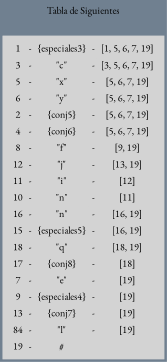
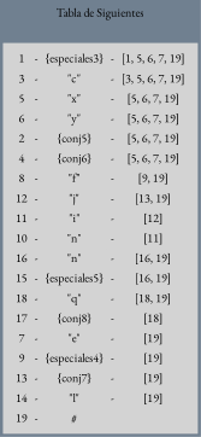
  digraph {
    bgcolor=slategrey
    label="Tabla de Siguientes"
    labelloc=t
    fontname="EB Garamond"
-   n1 [color=lightgrey label=< <TABLE><TR><TD>1</TD>   <TD>-</TD>   <TD>{especiales3}</TD>   <TD>-</TD>   <TD>[1, 5, 6, 7, 19]</TD>   </TR><TR><TD>3</TD>   <TD>-</TD>   <TD>"c"</TD>   <TD>-</TD>   <TD>[3, 5, 6, 7, 19]</TD>   </TR><TR><TD>5</TD>   <TD>-</TD>   <TD>"x"</TD>   <TD>-</TD>   <TD>[5, 6, 7, 19]</TD>   </TR><TR><TD>6</TD>   <TD>-</TD>   <TD>"y"</TD>   <TD>-</TD>   <TD>[5, 6, 7, 19]</TD>   </TR><TR><TD>2</TD>   <TD>-</TD>   <TD>{conj5}</TD>   <TD>-</TD>   <TD>[5, 6, 7, 19]</TD>   </TR><TR><TD>4</TD>   <TD>-</TD>   <TD>{conj6}</TD>   <TD>-</TD>   <TD>[5, 6, 7, 19]</TD>   </TR><TR><TD>8</TD>   <TD>-</TD>   <TD>"f"</TD>   <TD>-</TD>   <TD>[9, 19]</TD>   </TR><TR><TD>12</TD>   <TD>-</TD>   <TD>"j"</TD>   <TD>-</TD>   <TD>[13, 19]</TD>   </TR><TR><TD>11</TD>   <TD>-</TD>   <TD>"i"</TD>   <TD>-</TD>   <TD>[12]</TD>   </TR><TR><TD>10</TD>   <TD>-</TD>   <TD>"n"</TD>   <TD>-</TD>   <TD>[11]</TD>   </TR><TR><TD>16</TD>   <TD>-</TD>   <TD>"n"</TD>   <TD>-</TD>   <TD>[16, 19]</TD>   </TR><TR><TD>15</TD>   <TD>-</TD>   <TD>{especiales5}</TD>   <TD>-</TD>   <TD>[16, 19]</TD>   </TR><TR><TD>18</TD>   <TD>-</TD>   <TD>"q"</TD>   <TD>-</TD>   <TD>[18, 19]</TD>   </TR><TR><TD>17</TD>   <TD>-</TD>   <TD>{conj8}</TD>   <TD>-</TD>   <TD>[18]</TD>   </TR><TR><TD>7</TD>   <TD>-</TD>   <TD>"e"</TD>   <TD>-</TD>   <TD>[19]</TD>   </TR><TR><TD>9</TD>   <TD>-</TD>   <TD>{especiales4}</TD>   <TD>-</TD>   <TD>[19]</TD>   </TR><TR><TD>13</TD>   <TD>-</TD>   <TD>{conj7}</TD>   <TD>-</TD>   <TD>[19]</TD>   </TR><TR><TD>84</TD>   <TD>-</TD>   <TD>"l"</TD>   <TD>-</TD>   <TD>[19]</TD>   </TR><TR><TD>19</TD>   <TD>-</TD>   <TD>#</TD>   </TR></TABLE>> shape=box style=filled fontname="EB Garamond"]
+   n1 [color=lightgrey label=< <TABLE><TR><TD>1</TD>   <TD>-</TD>   <TD>{especiales3}</TD>   <TD>-</TD>   <TD>[1, 5, 6, 7, 19]</TD>   </TR><TR><TD>3</TD>   <TD>-</TD>   <TD>"c"</TD>   <TD>-</TD>   <TD>[3, 5, 6, 7, 19]</TD>   </TR><TR><TD>5</TD>   <TD>-</TD>   <TD>"x"</TD>   <TD>-</TD>   <TD>[5, 6, 7, 19]</TD>   </TR><TR><TD>6</TD>   <TD>-</TD>   <TD>"y"</TD>   <TD>-</TD>   <TD>[5, 6, 7, 19]</TD>   </TR><TR><TD>2</TD>   <TD>-</TD>   <TD>{conj5}</TD>   <TD>-</TD>   <TD>[5, 6, 7, 19]</TD>   </TR><TR><TD>4</TD>   <TD>-</TD>   <TD>{conj6}</TD>   <TD>-</TD>   <TD>[5, 6, 7, 19]</TD>   </TR><TR><TD>8</TD>   <TD>-</TD>   <TD>"f"</TD>   <TD>-</TD>   <TD>[9, 19]</TD>   </TR><TR><TD>12</TD>   <TD>-</TD>   <TD>"j"</TD>   <TD>-</TD>   <TD>[13, 19]</TD>   </TR><TR><TD>11</TD>   <TD>-</TD>   <TD>"i"</TD>   <TD>-</TD>   <TD>[12]</TD>   </TR><TR><TD>10</TD>   <TD>-</TD>   <TD>"n"</TD>   <TD>-</TD>   <TD>[11]</TD>   </TR><TR><TD>16</TD>   <TD>-</TD>   <TD>"n"</TD>   <TD>-</TD>   <TD>[16, 19]</TD>   </TR><TR><TD>15</TD>   <TD>-</TD>   <TD>{especiales5}</TD>   <TD>-</TD>   <TD>[16, 19]</TD>   </TR><TR><TD>18</TD>   <TD>-</TD>   <TD>"q"</TD>   <TD>-</TD>   <TD>[18, 19]</TD>   </TR><TR><TD>17</TD>   <TD>-</TD>   <TD>{conj8}</TD>   <TD>-</TD>   <TD>[18]</TD>   </TR><TR><TD>7</TD>   <TD>-</TD>   <TD>"e"</TD>   <TD>-</TD>   <TD>[19]</TD>   </TR><TR><TD>9</TD>   <TD>-</TD>   <TD>{especiales4}</TD>   <TD>-</TD>   <TD>[19]</TD>   </TR><TR><TD>13</TD>   <TD>-</TD>   <TD>{conj7}</TD>   <TD>-</TD>   <TD>[19]</TD>   </TR><TR><TD>14</TD>   <TD>-</TD>   <TD>"l"</TD>   <TD>-</TD>   <TD>[19]</TD>   </TR><TR><TD>19</TD>   <TD>-</TD>   <TD>#</TD>   </TR></TABLE>> shape=box style=filled fontname="EB Garamond"]
  }
